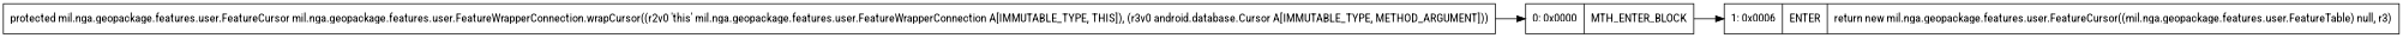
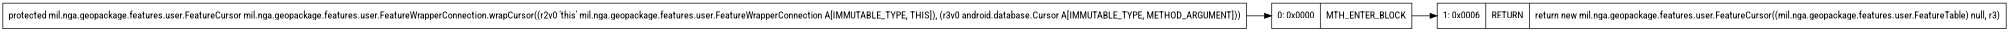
  digraph {
    rankdir=LR
    fontname="Roboto Condensed"
    node [shape=record fontname="Roboto Condensed"]
    edge [fontname="Roboto Condensed"]
    n1 [label="{0\:\ 0x0000|MTH_ENTER_BLOCK\l}"]
-   n2 [label="{1\:\ 0x0006|ENTER\l|return new mil.nga.geopackage.features.user.FeatureCursor((mil.nga.geopackage.features.user.FeatureTable) null, r3)\l}"]
+   n2 [label="{1\:\ 0x0006|RETURN\l|return new mil.nga.geopackage.features.user.FeatureCursor((mil.nga.geopackage.features.user.FeatureTable) null, r3)\l}"]
    n3 [label="{protected mil.nga.geopackage.features.user.FeatureCursor mil.nga.geopackage.features.user.FeatureWrapperConnection.wrapCursor((r2v0 'this' mil.nga.geopackage.features.user.FeatureWrapperConnection A[IMMUTABLE_TYPE, THIS]), (r3v0 android.database.Cursor A[IMMUTABLE_TYPE, METHOD_ARGUMENT])) }"]
    n1 -> n2
    n3 -> n1
  }
